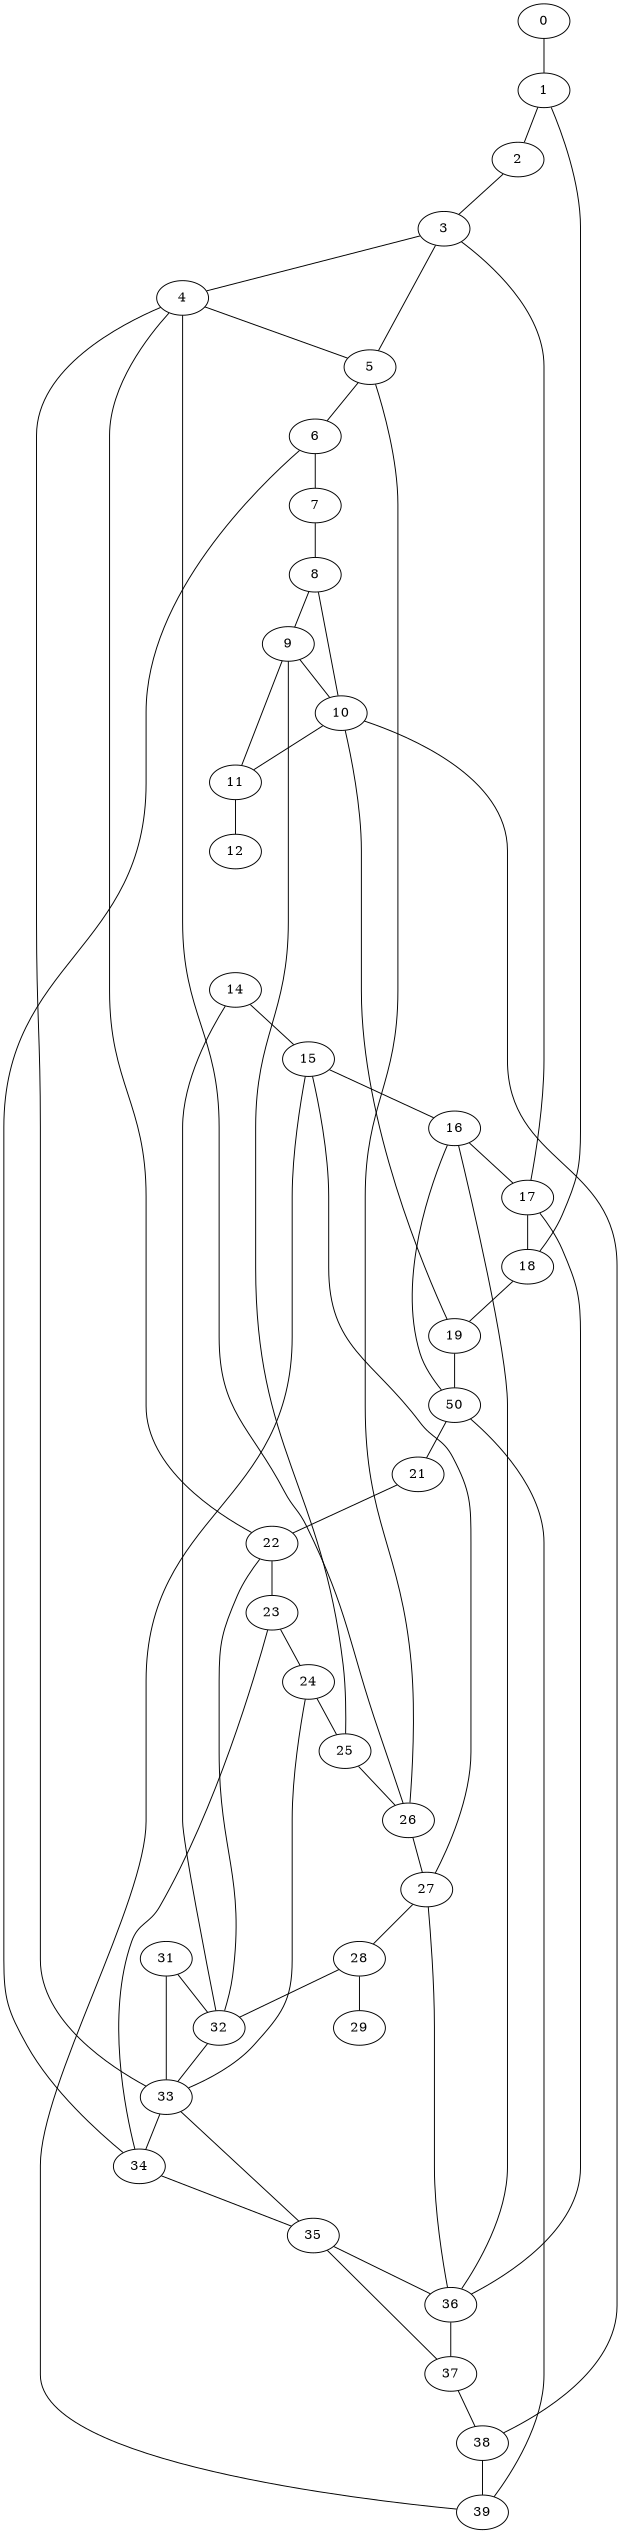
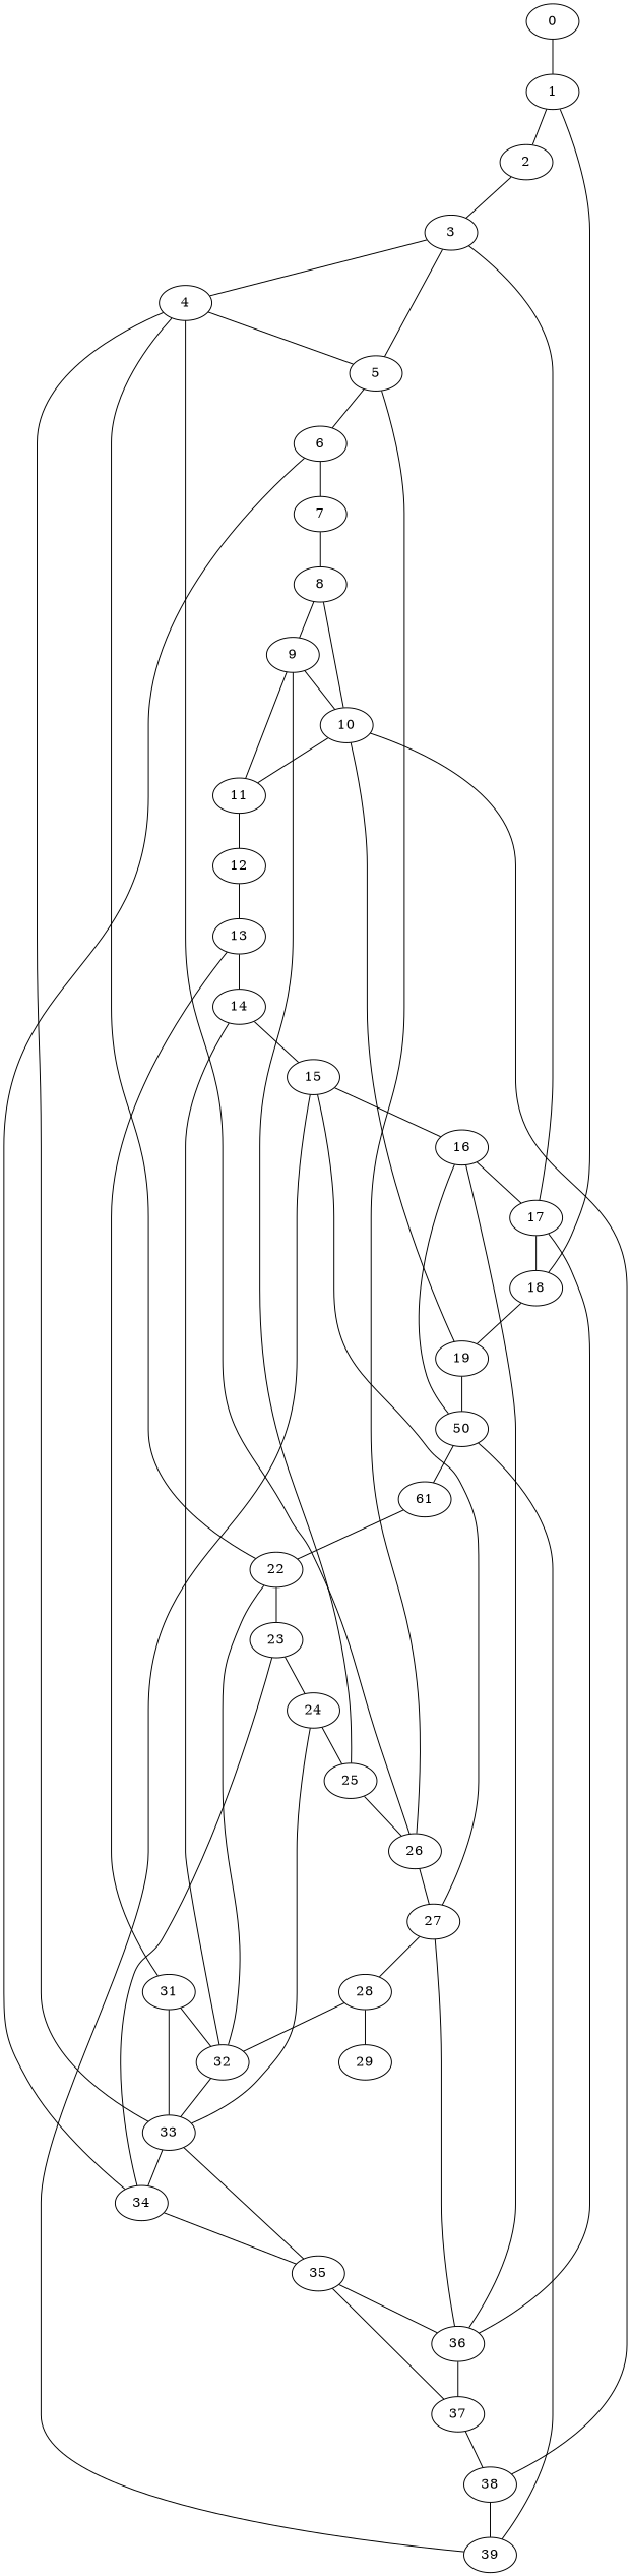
  graph {
    0
    1
    2
    18
    34
    35
    3
    19
    36
    37
    4
    17
    5
    n14 [label=50]
    22
    33
    26
    6
    32
    23
    27
    7
    24
    28
    8
    9
    10
    25
    11
    38
    12
    39
-   21
+   13
+   21 [label=61]
    14
    31
    15
    16
    29
    0 -- 1
    1 -- 2
    1 -- 18
    2 -- 3
    18 -- 19
    34 -- 35
    35 -- 36
    35 -- 37
    3 -- 4
    3 -- 17
    3 -- 5
    19 -- n14
    36 -- 37
    37 -- 38
    4 -- 5
    4 -- 22
    4 -- 33
    4 -- 26
    17 -- 18
    17 -- 36
    5 -- 26
    5 -- 6
    n14 -- 39
    n14 -- 21
    22 -- 32
    22 -- 23
    33 -- 34
    33 -- 35
    26 -- 27
    6 -- 34
    6 -- 7
    32 -- 33
    23 -- 34
    23 -- 24
    27 -- 36
    27 -- 28
    7 -- 8
    24 -- 33
    24 -- 25
    28 -- 32
    28 -- 29
    8 -- 9
    8 -- 10
    9 -- 10
    9 -- 25
    9 -- 11
    10 -- 19
    10 -- 11
    10 -- 38
    25 -- 26
    11 -- 12
    38 -- 39
+   12 -- 13
+   13 -- 14
+   13 -- 31
    21 -- 22
    14 -- 32
    14 -- 15
    31 -- 33
    31 -- 32
    15 -- 27
    15 -- 39
    15 -- 16
    16 -- 36
    16 -- 17
    16 -- n14
  }
